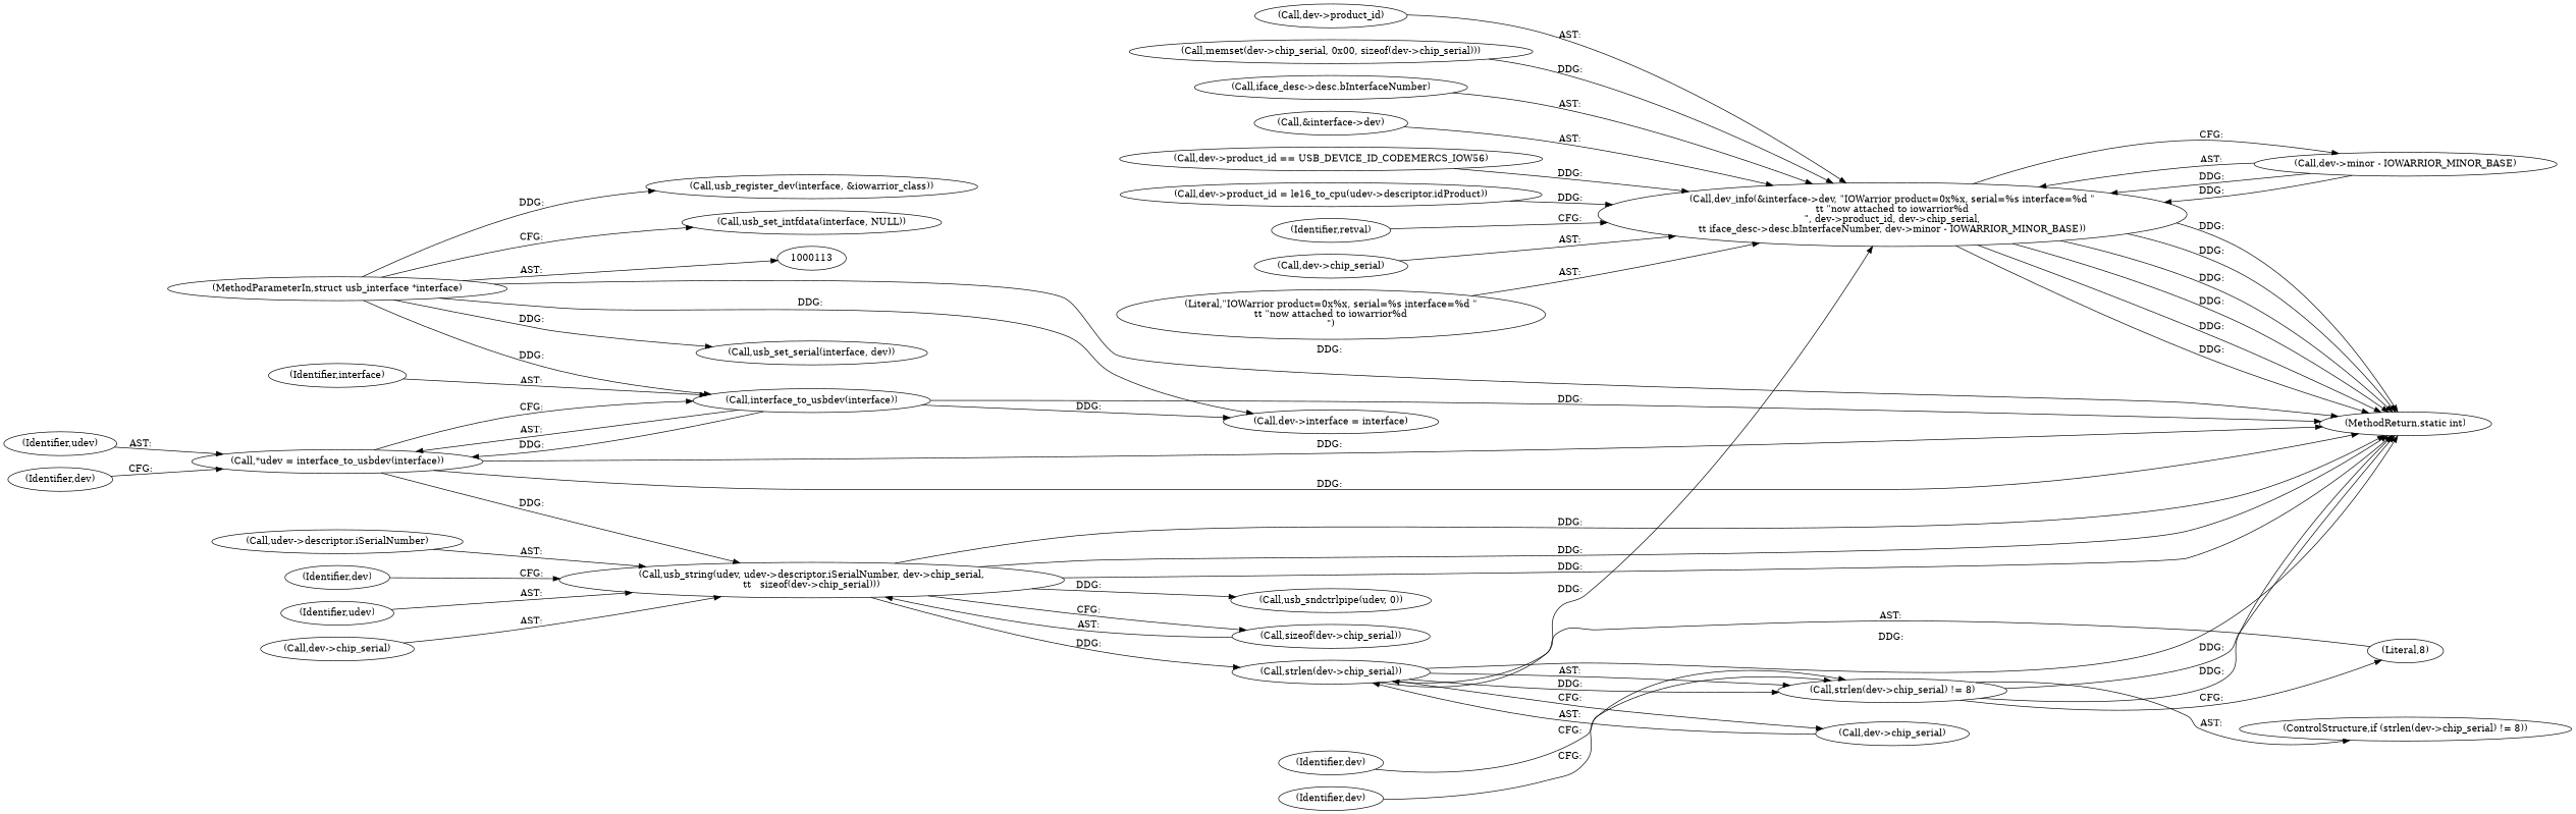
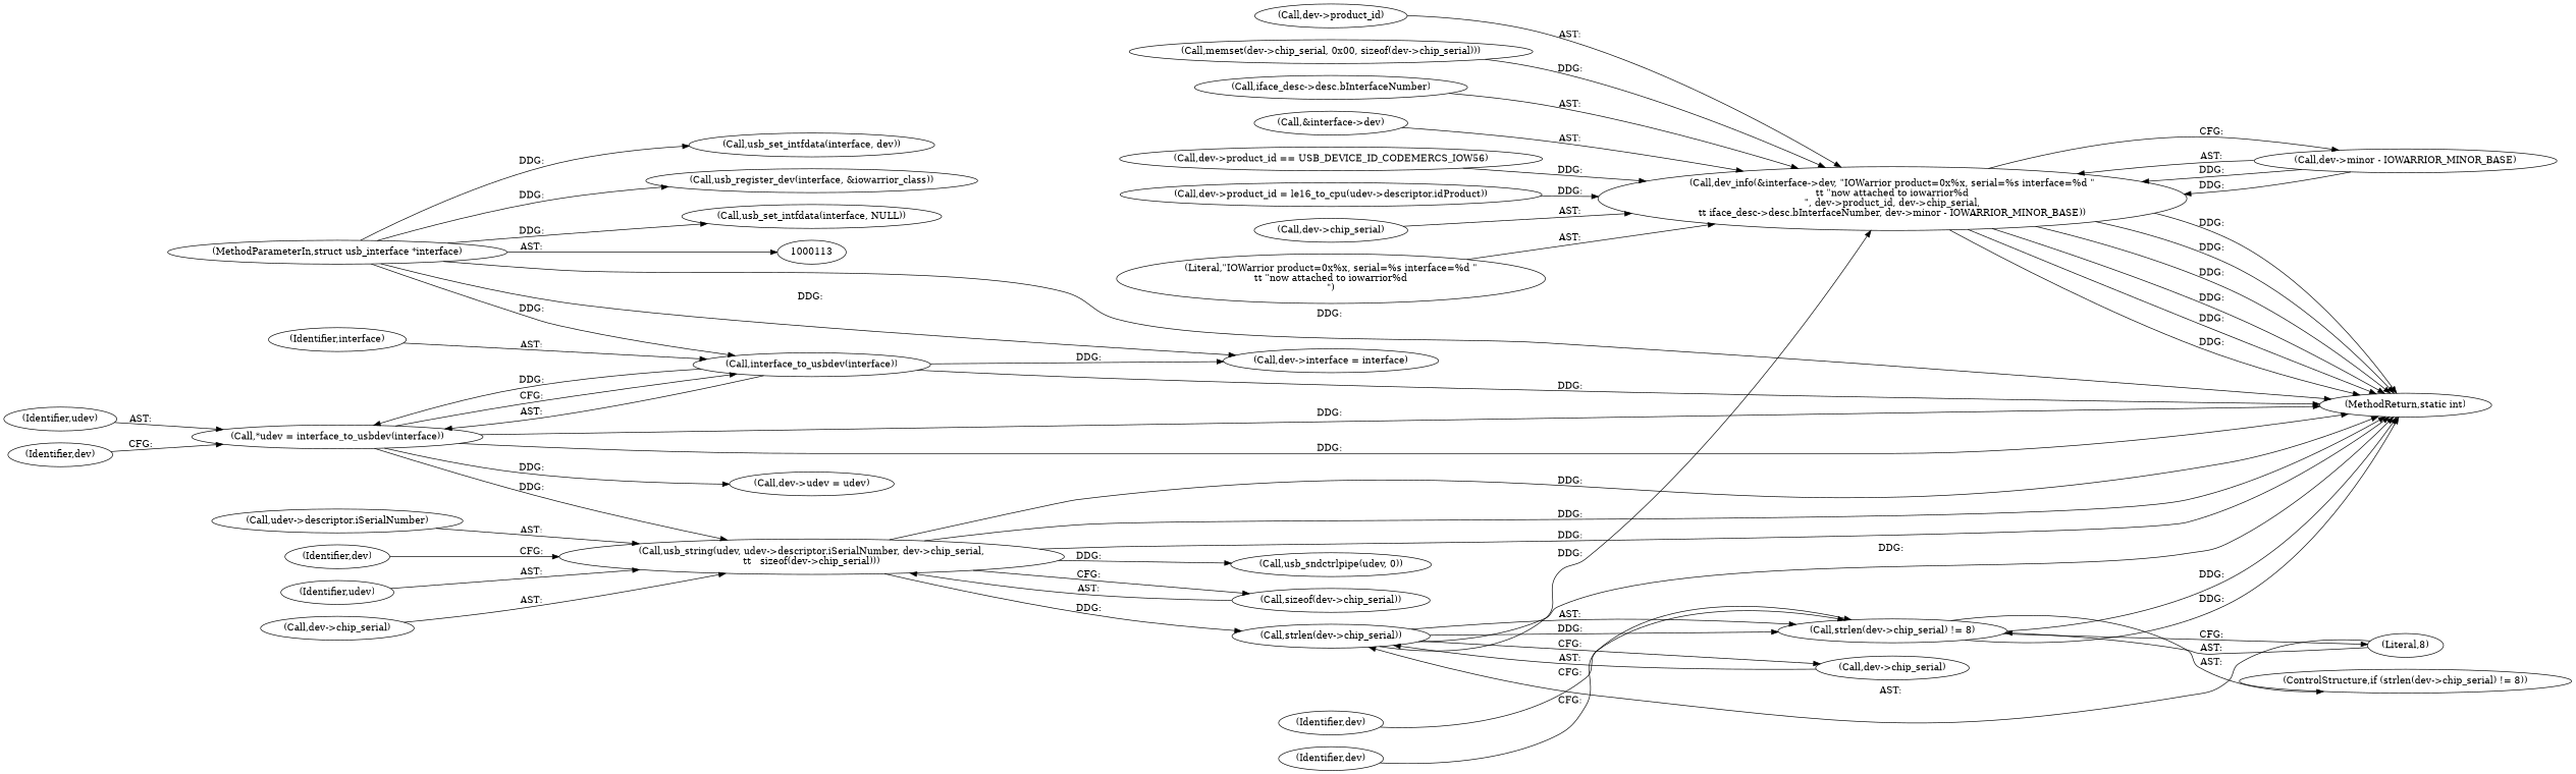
  digraph {
    rankdir=LR
    n1 [label="(Call,strlen(dev->chip_serial))"]
    n2 [label="(Call,strlen(dev->chip_serial) != 8)"]
    n3 [label="(Call,dev_info(&interface->dev, \"IOWarrior product=0x%x, serial=%s interface=%d \"\n\t\t \"now attached to iowarrior%d\n\", dev->product_id, dev->chip_serial,\n\t\t iface_desc->desc.bInterfaceNumber, dev->minor - IOWARRIOR_MINOR_BASE))"]
    n4 [label="(MethodReturn,static int)"]
    n5 [label="(Call,dev->chip_serial)"]
    n6 [label="(Literal,8)"]
    n7 [label="(ControlStructure,if (strlen(dev->chip_serial) != 8))"]
    n8 [label="(Call,dev->minor - IOWARRIOR_MINOR_BASE)"]
    n9 [label="(Call,usb_string(udev, udev->descriptor.iSerialNumber, dev->chip_serial,\n\t\t   sizeof(dev->chip_serial)))"]
    n10 [label="(Call,usb_sndctrlpipe(udev, 0))"]
    n11 [label="(Call,sizeof(dev->chip_serial))"]
    n12 [label="(Call,*udev = interface_to_usbdev(interface))"]
    n13 [label="(Call,interface_to_usbdev(interface))"]
+   n14 [label="(Call,dev->udev = udev)"]
    n15 [label="(Call,dev->interface = interface)"]
    n16 [label="(Identifier,interface)"]
-   n17 [label="(Call,usb_set_serial(interface, dev))"]
+   n17 [label="(Call,usb_set_intfdata(interface, dev))"]
    n18 [label="(MethodParameterIn,struct usb_interface *interface)"]
    n19 [label="(Call,usb_register_dev(interface, &iowarrior_class))"]
    n20 [label="(Call,usb_set_intfdata(interface, NULL))"]
    1000113
    n22 [label="(Identifier,udev)"]
    n23 [label="(Call,dev->product_id)"]
    n24 [label="(Call,udev->descriptor.iSerialNumber)"]
    n25 [label="(Call,memset(dev->chip_serial, 0x00, sizeof(dev->chip_serial)))"]
    n26 [label="(Call,iface_desc->desc.bInterfaceNumber)"]
    n27 [label="(Call,&interface->dev)"]
    n28 [label="(Identifier,dev)"]
    n29 [label="(Call,dev->product_id == USB_DEVICE_ID_CODEMERCS_IOW56)"]
    n30 [label="(Identifier,dev)"]
    n31 [label="(Call,dev->product_id = le16_to_cpu(udev->descriptor.idProduct))"]
-   n32 [label="(Identifier,retval)"]
    n33 [label="(Identifier,udev)"]
    n34 [label="(Identifier,dev)"]
    n35 [label="(Call,dev->chip_serial)"]
    n36 [label="(Literal,\"IOWarrior product=0x%x, serial=%s interface=%d \"\n\t\t \"now attached to iowarrior%d\n\")"]
    n37 [label="(Call,dev->chip_serial)"]
    n38 [label="(Identifier,dev)"]
    n1 -> n2 [label="AST: "]
    n1 -> n2 [label="DDG: "]
    n1 -> n3 [label="DDG: "]
    n1 -> n4 [label="DDG: "]
    n1 -> n5 [label="CFG: "]
    n2 -> n4 [label="DDG: "]
    n2 -> n4 [label="DDG: "]
    n2 -> n6 [label="CFG: "]
    n2 -> n7 [label="AST: "]
    n3 -> n4 [label="DDG: "]
    n3 -> n4 [label="DDG: "]
    n3 -> n4 [label="DDG: "]
    n3 -> n4 [label="DDG: "]
    n3 -> n4 [label="DDG: "]
    n3 -> n4 [label="DDG: "]
    n3 -> n8 [label="CFG: "]
    n5 -> n1 [label="AST: "]
    n6 -> n1 [label="AST: "]
+   n6 -> n2 [label="AST: "]
    n8 -> n3 [label="AST: "]
    n8 -> n3 [label="DDG: "]
    n8 -> n3 [label="DDG: "]
    n9 -> n1 [label="DDG: "]
    n9 -> n4 [label="DDG: "]
    n9 -> n4 [label="DDG: "]
    n9 -> n4 [label="DDG: "]
    n9 -> n10 [label="DDG: "]
    n9 -> n11 [label="CFG: "]
    n11 -> n9 [label="AST: "]
    n12 -> n4 [label="DDG: "]
    n12 -> n4 [label="DDG: "]
    n12 -> n9 [label="DDG: "]
    n12 -> n13 [label="CFG: "]
+   n12 -> n14 [label="DDG: "]
    n13 -> n4 [label="DDG: "]
    n13 -> n12 [label="AST: "]
    n13 -> n12 [label="DDG: "]
    n13 -> n15 [label="DDG: "]
    n16 -> n13 [label="AST: "]
    n18 -> n4 [label="DDG: "]
    n18 -> n13 [label="DDG: "]
    n18 -> n15 [label="DDG: "]
    n18 -> n17 [label="DDG: "]
    n18 -> n19 [label="DDG: "]
-   n18 -> n20 [label="CFG: "]
+   n18 -> n20 [label="DDG: "]
    n18 -> 1000113 [label="AST: "]
    n22 -> n12 [label="AST: "]
    n23 -> n3 [label="AST: "]
    n24 -> n9 [label="AST: "]
    n25 -> n3 [label="DDG: "]
    n26 -> n3 [label="AST: "]
    n27 -> n3 [label="AST: "]
    n28 -> n2 [label="CFG: "]
    n29 -> n3 [label="DDG: "]
    n30 -> n9 [label="CFG: "]
    n31 -> n3 [label="DDG: "]
-   n32 -> n3 [label="CFG: "]
    n33 -> n9 [label="AST: "]
    n34 -> n2 [label="CFG: "]
    n35 -> n3 [label="AST: "]
    n36 -> n3 [label="AST: "]
    n37 -> n9 [label="AST: "]
    n38 -> n12 [label="CFG: "]
  }
